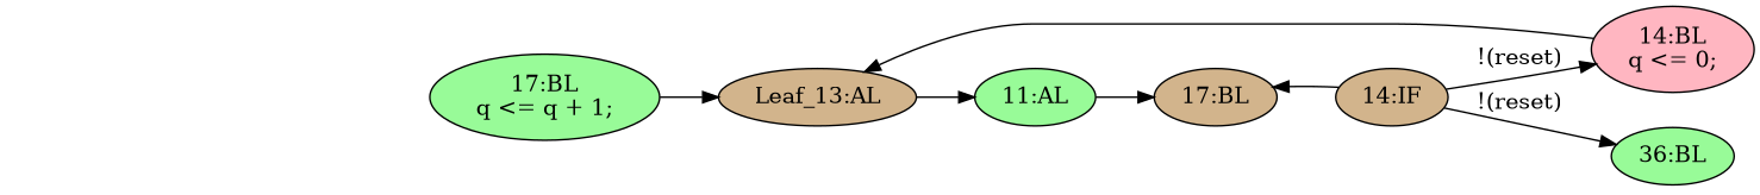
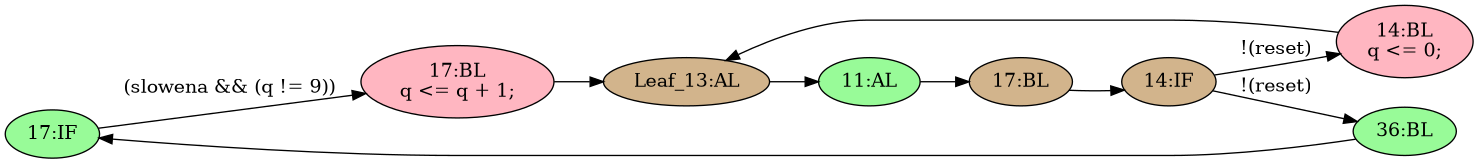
  strict digraph {
    rankdir=LR
    node [fillcolor=palegreen statements="[]" style=filled typ=Block]
    edge [cond="[]" lineno=None]
-   n2 [ast="<pyverilog.vparser.ast.Block object at 0x7fdc25724890>" label="17:BL\nq <= q + 1;" statements="[<pyverilog.vparser.ast.NonblockingSubstitution object at 0x7fdc256ce4d0>]"]
+   n1 [ast="<pyverilog.vparser.ast.IfStatement object at 0x7fdc25724210>" label="17:IF" typ=IfStatement]
+   n2 [ast="<pyverilog.vparser.ast.Block object at 0x7fdc25724890>" fillcolor=lightpink label="17:BL\nq <= q + 1;" statements="[<pyverilog.vparser.ast.NonblockingSubstitution object at 0x7fdc256ce4d0>]"]
    n3 [def_var="['q']" fillcolor=tan label="Leaf_13:AL" statements="" typ=""]
    n4 [ast="<pyverilog.vparser.ast.Always object at 0x7fdc256c3fd0>" clk_sens=True label="11:AL" sens="['clk']" typ=Always use_var="['q', 'reset', 'slowena']"]
    n5 [ast="<pyverilog.vparser.ast.Block object at 0x7fdc257b5e10>" fillcolor=lightpink label="14:BL\nq <= 0;" statements="[<pyverilog.vparser.ast.NonblockingSubstitution object at 0x7fdc256d6810>]"]
    n6 [ast="<pyverilog.vparser.ast.Block object at 0x7fdc257b50d0>" fillcolor=tan label="17:BL"]
    n7 [ast="<pyverilog.vparser.ast.IfStatement object at 0x7fdc256d6bd0>" fillcolor=tan label="14:IF" typ=IfStatement]
    n8 [ast="<pyverilog.vparser.ast.Block object at 0x7fdc256d6750>" label="36:BL"]
+   n1 -> n2 [cond="['slowena', 'q']" label="(slowena && (q != 9))" lineno=17]
    n2 -> n3
    n3 -> n4 [cond="" lineno=""]
    n4 -> n6
    n5 -> n3
-   n7 -> n6
+   n6 -> n7
    n7 -> n5 [cond="['reset']" label="!(reset)" lineno=14]
    n7 -> n8 [cond="['reset']" label="!(reset)" lineno=14]
+   n8 -> n1
  }
